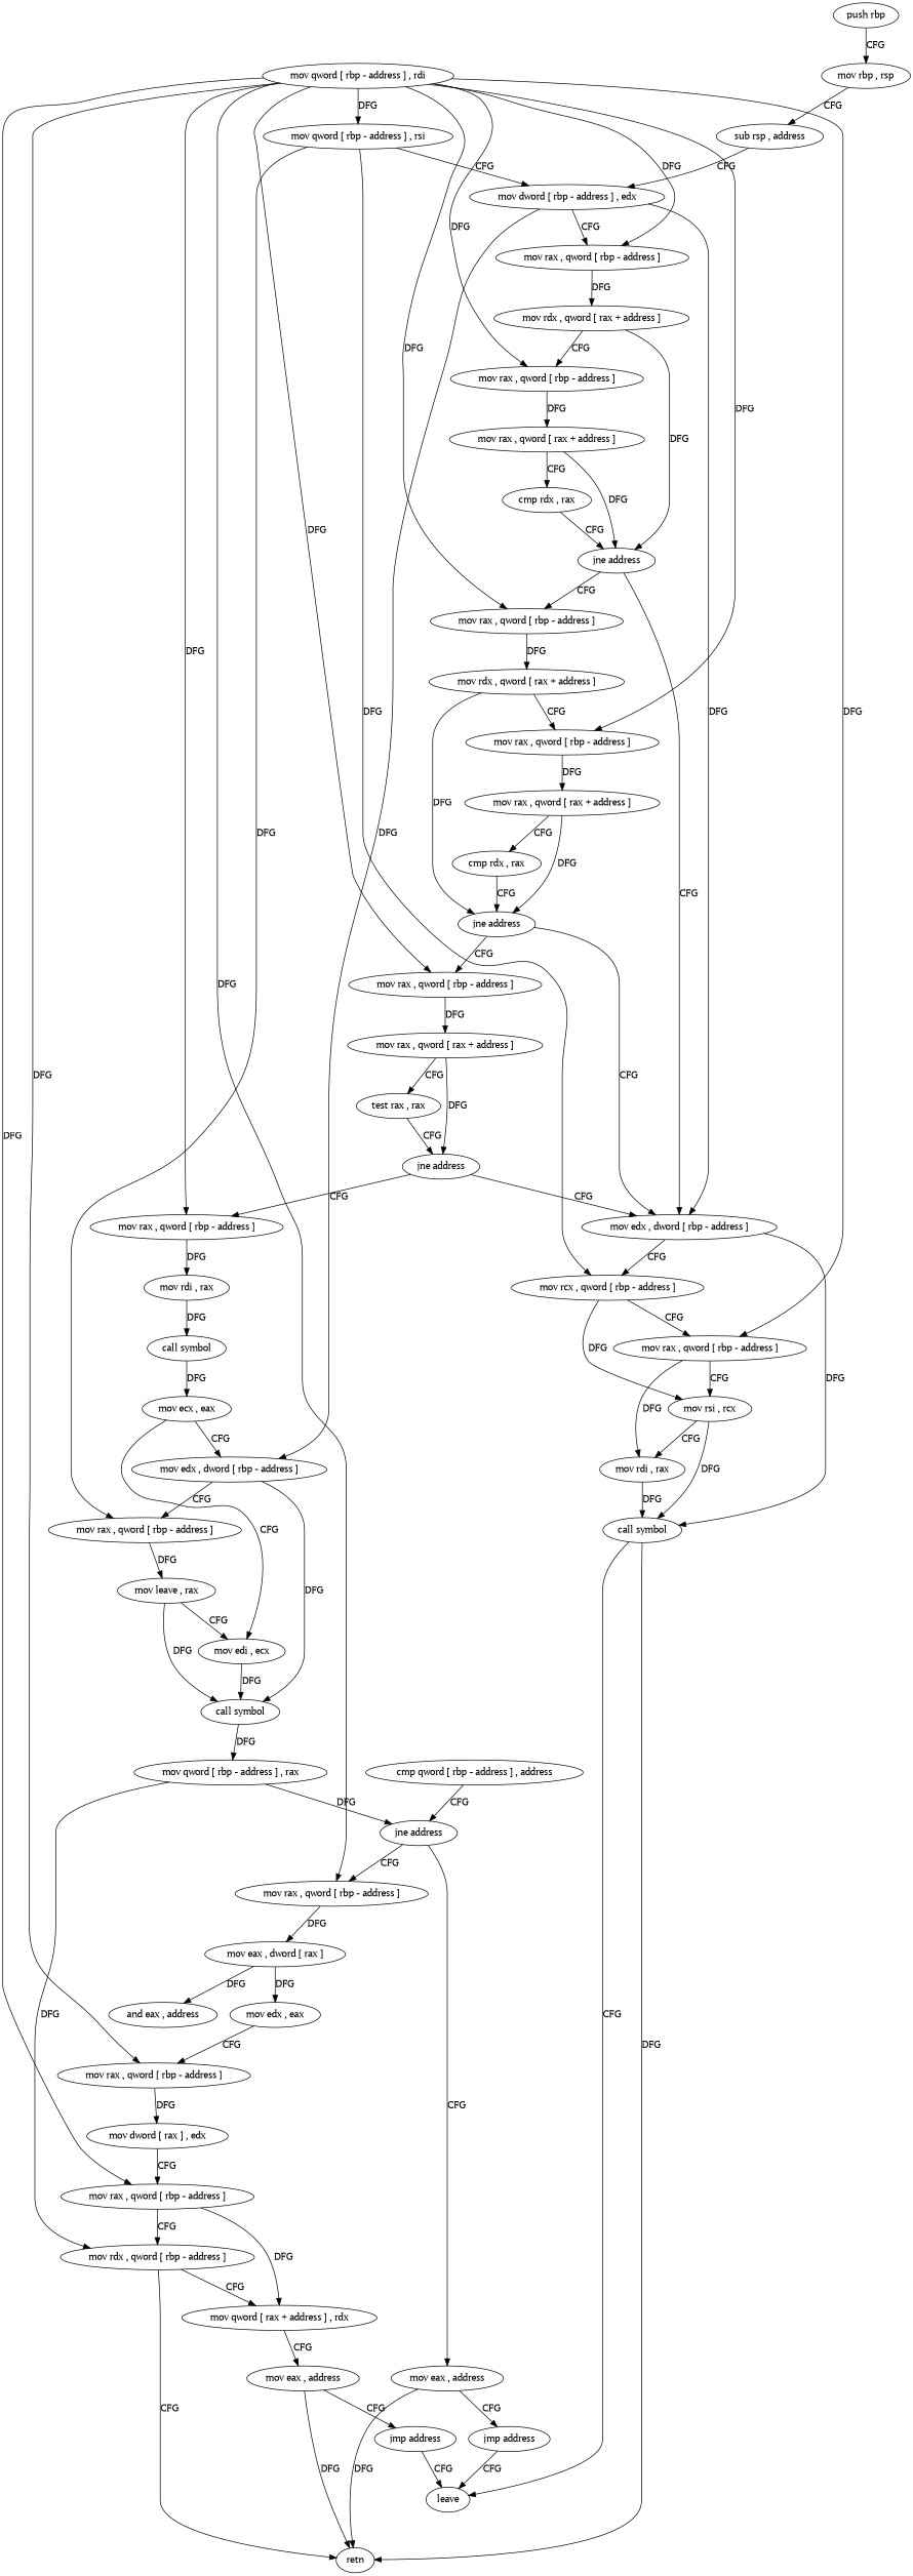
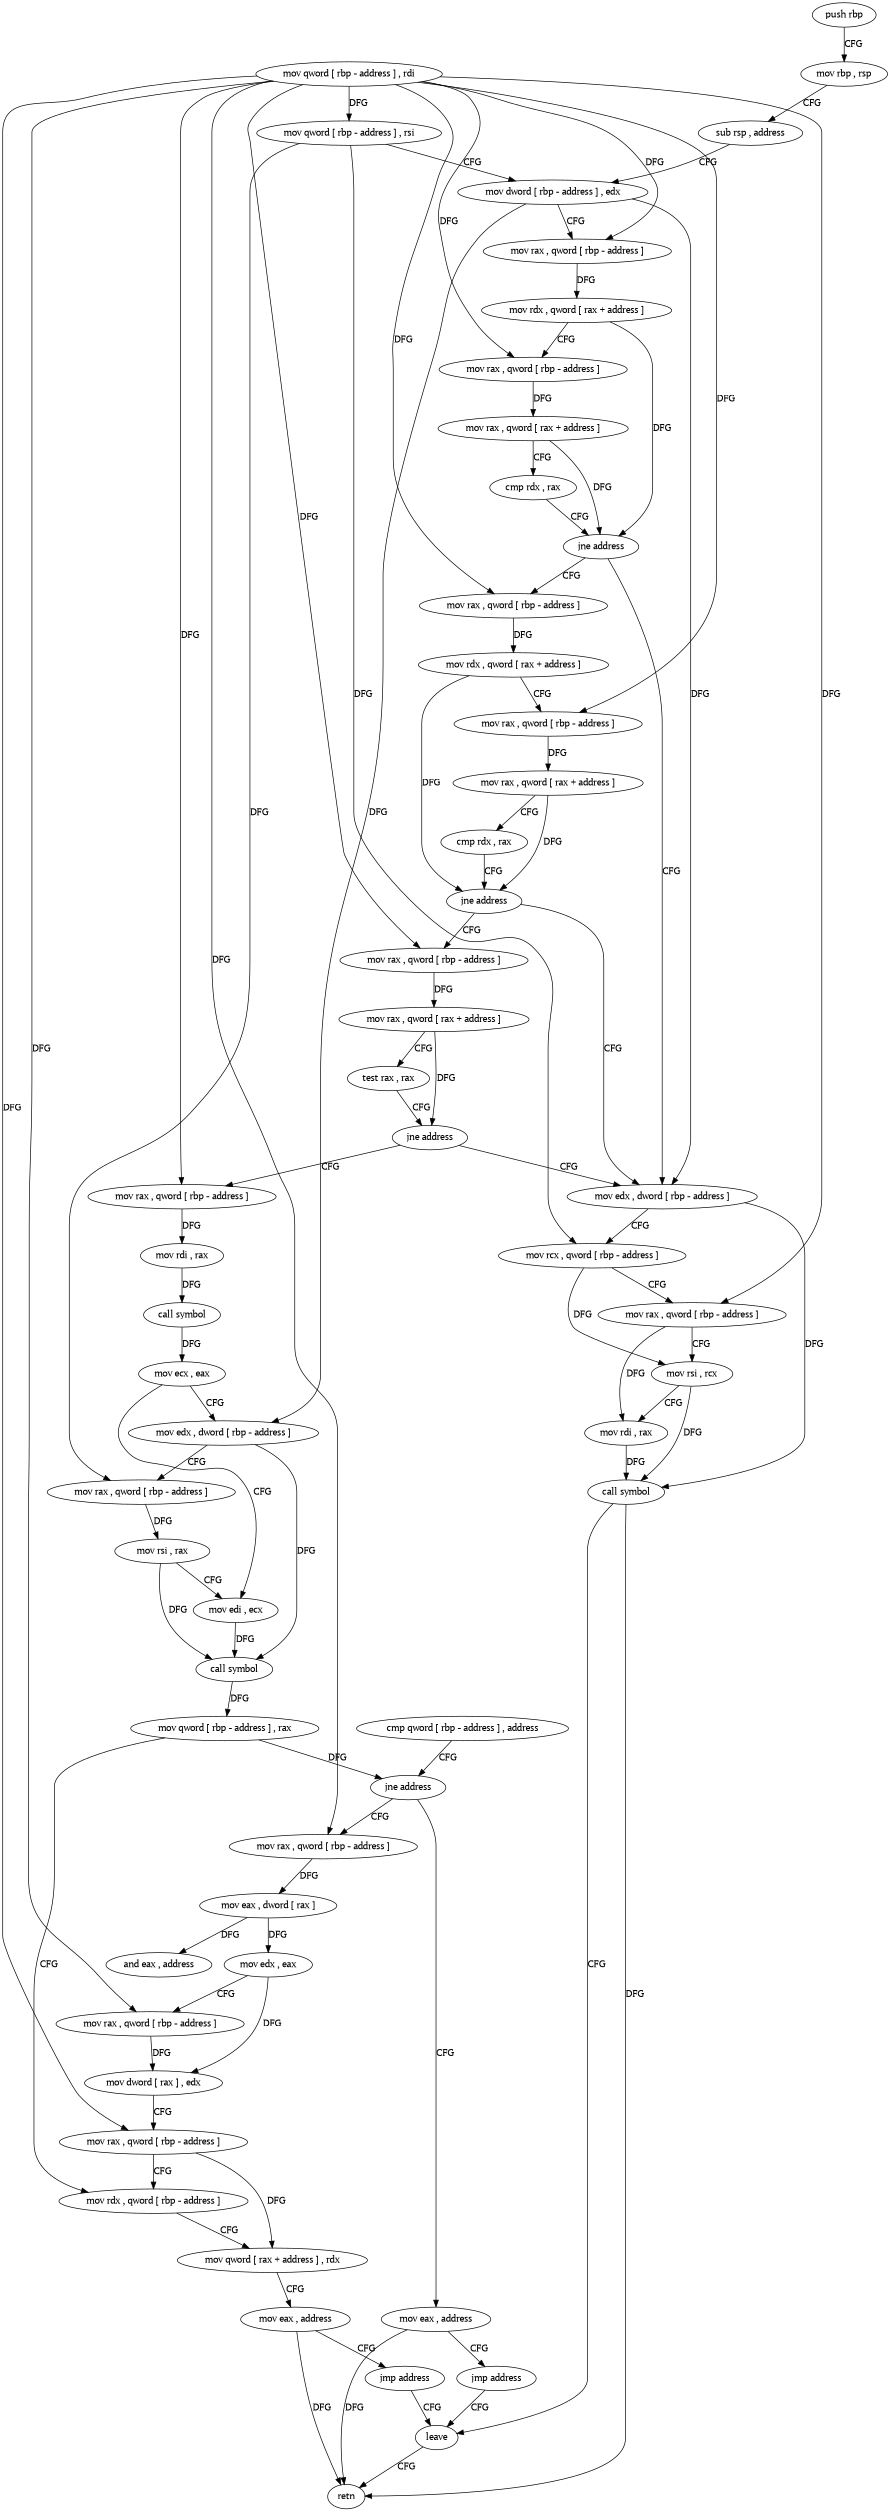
  digraph {
    fontname="PT Serif"
    node [fontname="PT Serif"]
    edge [fontname="PT Serif"]
    n1 [label="push rbp"]
    n2 [label="mov rbp , rsp"]
    n3 [label="sub rsp , address"]
    n4 [label="mov dword [ rbp - address ] , edx"]
    n5 [label="mov qword [ rbp - address ] , rdi"]
    n6 [label="mov qword [ rbp - address ] , rsi"]
    n7 [label="mov rax , qword [ rbp - address ]"]
    n8 [label="mov rax , qword [ rbp - address ]"]
    n9 [label="mov rax , qword [ rbp - address ]"]
    n10 [label="mov rax , qword [ rbp - address ]"]
    n11 [label="mov rax , qword [ rbp - address ]"]
    n12 [label="mov rax , qword [ rbp - address ]"]
    n13 [label="mov rax , qword [ rbp - address ]"]
    n14 [label="mov rax , qword [ rbp - address ]"]
    n15 [label="mov rax , qword [ rbp - address ]"]
    n16 [label="mov rax , qword [ rbp - address ]"]
    n17 [label="mov rcx , qword [ rbp - address ]"]
    n18 [label="mov rax , qword [ rbp - address ]"]
    n19 [label="mov rdx , qword [ rax + address ]"]
    n20 [label="mov rax , qword [ rax + address ]"]
    n21 [label="mov rdx , qword [ rax + address ]"]
    n22 [label="mov rsi , rcx"]
    n23 [label="mov rdi , rax"]
    n24 [label="mov rax , qword [ rax + address ]"]
    n25 [label="mov rax , qword [ rax + address ]"]
    n26 [label="mov rdi , rax"]
    n27 [label="mov eax , dword [ rax ]"]
    n28 [label="mov dword [ rax ] , edx"]
    n29 [label="mov rdx , qword [ rbp - address ]"]
    n30 [label="mov qword [ rax + address ] , rdx"]
    n31 [label="mov edx , dword [ rbp - address ]"]
    n32 [label="mov edx , dword [ rbp - address ]"]
-   n33 [label="mov leave , rax"]
+   n33 [label="mov rsi , rax"]
    n34 [label="call symbol"]
    n35 [label="call symbol"]
    n36 [label="jne address"]
    n37 [label="cmp rdx , rax"]
    n38 [label=leave]
    n39 [label=retn]
    n40 [label="jne address"]
    n41 [label="cmp rdx , rax"]
    n42 [label="test rax , rax"]
    n43 [label="jne address"]
    n44 [label="call symbol"]
    n45 [label="mov ecx , eax"]
    n46 [label="mov edi , ecx"]
    n47 [label="mov qword [ rbp - address ] , rax"]
    n48 [label="jne address"]
    n49 [label="cmp qword [ rbp - address ] , address"]
    n50 [label="mov eax , address"]
    n51 [label="jmp address"]
    n52 [label="and eax , address"]
    n53 [label="mov edx , eax"]
    n54 [label="mov eax , address"]
    n55 [label="jmp address"]
    n1 -> n2 [label=CFG]
    n2 -> n3 [label=CFG]
    n3 -> n4 [label=CFG]
    n4 -> n7 [label=CFG]
    n4 -> n31 [label=DFG]
    n4 -> n32 [label=DFG]
    n5 -> n6 [label=DFG]
    n5 -> n7 [label=DFG]
    n5 -> n8 [label=DFG]
    n5 -> n9 [label=DFG]
    n5 -> n10 [label=DFG]
    n5 -> n11 [label=DFG]
    n5 -> n12 [label=DFG]
    n5 -> n13 [label=DFG]
    n5 -> n14 [label=DFG]
    n5 -> n15 [label=DFG]
    n5 -> n16 [label=DFG]
    n6 -> n4 [label=CFG]
    n6 -> n17 [label=DFG]
    n6 -> n18 [label=DFG]
    n7 -> n19 [label=DFG]
    n8 -> n20 [label=DFG]
    n9 -> n21 [label=DFG]
    n10 -> n22 [label=CFG]
    n10 -> n23 [label=DFG]
    n11 -> n24 [label=DFG]
    n12 -> n25 [label=DFG]
    n13 -> n26 [label=DFG]
    n14 -> n27 [label=DFG]
    n15 -> n28 [label=DFG]
    n16 -> n29 [label=CFG]
    n16 -> n30 [label=DFG]
    n17 -> n10 [label=CFG]
    n17 -> n22 [label=DFG]
    n18 -> n33 [label=DFG]
    n19 -> n8 [label=CFG]
    n19 -> n36 [label=DFG]
    n20 -> n36 [label=DFG]
    n20 -> n37 [label=CFG]
    n21 -> n11 [label=CFG]
    n21 -> n40 [label=DFG]
    n22 -> n23 [label=CFG]
    n22 -> n34 [label=DFG]
    n23 -> n34 [label=DFG]
    n24 -> n40 [label=DFG]
    n24 -> n41 [label=CFG]
    n25 -> n42 [label=CFG]
    n25 -> n43 [label=DFG]
    n26 -> n44 [label=DFG]
    n27 -> n52 [label=DFG]
    n27 -> n53 [label=DFG]
    n28 -> n16 [label=CFG]
    n29 -> n30 [label=CFG]
    n30 -> n54 [label=CFG]
    n31 -> n17 [label=CFG]
    n31 -> n34 [label=DFG]
    n32 -> n18 [label=CFG]
    n32 -> n35 [label=DFG]
    n33 -> n35 [label=DFG]
    n33 -> n46 [label=CFG]
    n34 -> n38 [label=CFG]
    n34 -> n39 [label=DFG]
    n35 -> n47 [label=DFG]
    n36 -> n9 [label=CFG]
    n36 -> n31 [label=CFG]
    n37 -> n36 [label=CFG]
-   n29 -> n39 [label=CFG]
+   n38 -> n39 [label=CFG]
    n40 -> n12 [label=CFG]
    n40 -> n31 [label=CFG]
    n41 -> n40 [label=CFG]
    n42 -> n43 [label=CFG]
    n43 -> n13 [label=CFG]
    n43 -> n31 [label=CFG]
    n44 -> n45 [label=DFG]
    n45 -> n32 [label=CFG]
    n45 -> n46 [label=CFG]
    n46 -> n35 [label=DFG]
-   n47 -> n29 [label=DFG]
+   n47 -> n29 [label=CFG]
    n47 -> n48 [label=DFG]
    n48 -> n14 [label=CFG]
    n48 -> n50 [label=CFG]
    n49 -> n48 [label=CFG]
    n50 -> n39 [label=DFG]
    n50 -> n51 [label=CFG]
    n51 -> n38 [label=CFG]
    n53 -> n15 [label=CFG]
+   n53 -> n28 [label=DFG]
    n54 -> n39 [label=DFG]
    n54 -> n55 [label=CFG]
    n55 -> n38 [label=CFG]
  }
